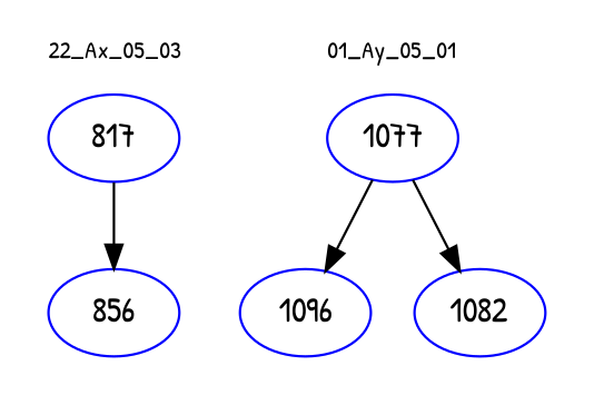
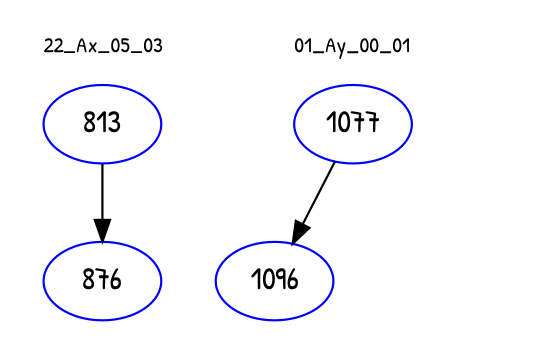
  digraph {
    fontname="Patrick Hand"
    node [color=blue fontname="Patrick Hand"]
    edge [color=black fontname="Patrick Hand"]
-   n1 [label=817]
-   n2 [label=856]
+   n1 [label=813]
+   n2 [label=876]
    n3 [label=1077]
    n4 [label=1096]
-   n5 [label=1082]
    subgraph cluster_1 {
      color=white
      fontsize=10
      label="22_Ax_05_03"
      n1
      n2
    }
    subgraph cluster_2 {
      color=white
      fontsize=10
-     label="01_Ay_05_01"
+     label="01_Ay_00_01"
      n3
      n4
-     n5
    }
    n1 -> n2
    n3 -> n4
-   n3 -> n5
  }
